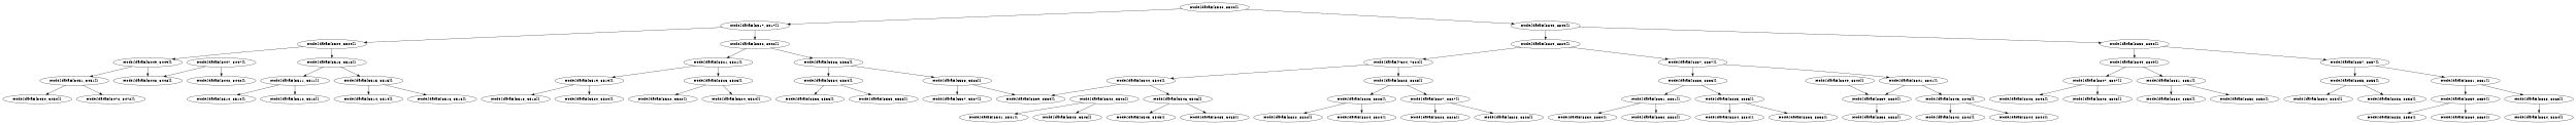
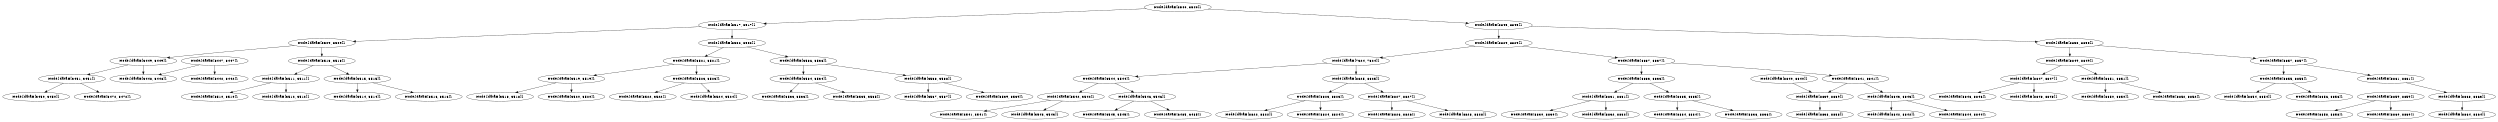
  digraph {
    n1 [label="Node{data=[3540, 3540]}"]
    n2 [label="Node{data=[3517, 3517]}"]
    n3 [label="Node{data=[8845, 8845]}"]
    n4 [label="Node{data=[3509, 3509]}"]
    n5 [label="Node{data=[3532, 3532]}"]
    n6 [label="Node{data=[8829, 8829]}"]
    n7 [label="Node{data=[8853, 8853]}"]
    n8 [label="Node{data=[3449, 3449]}"]
    n9 [label="Node{data=[3513, 3513]}"]
    n10 [label="Node{data=[3521, 3521]}"]
    n11 [label="Node{data=[3536, 3536]}"]
    n12 [label="Node{data=[3451, 3451]}"]
    n13 [label="Node{data=[3448, 3448]}"]
    n14 [label="Node{data=[3511, 3511]}"]
    n15 [label="Node{data=[3515, 3515]}"]
    n16 [label="Node{data=[3447, 3447]}"]
    n17 [label="Node{data=[3442, 3442]}"]
    n18 [label="Node{data=[3450, 3450]}"]
    n19 [label="Node{data=[3472, 3472]}"]
    n20 [label="Node{data=[3510, 3510]}"]
    n21 [label="Node{data=[3512, 3512]}"]
    n22 [label="Node{data=[3514, 3514]}"]
    n23 [label="Node{data=[3516, 3516]}"]
    n24 [label="Node{data=[3519, 3519]}"]
    n25 [label="Node{data=[3523, 3523]}"]
    n26 [label="Node{data=[3534, 3534]}"]
    n27 [label="Node{data=[3538, 3538]}"]
    n28 [label="Node{data=[3518, 3518]}"]
    n29 [label="Node{data=[3520, 3520]}"]
    n30 [label="Node{data=[3522, 3522]}"]
    n31 [label="Node{data=[3524, 3524]}"]
    n32 [label="Node{data=[3533, 3533]}"]
    n33 [label="Node{data=[3535, 3535]}"]
    n34 [label="Node{data=[3537, 3537]}"]
    n35 [label="Node{data=[3539, 3539]}"]
    n36 [label="Node{data=[7324, 7324]}"]
    n37 [label="Node{data=[8837, 8837]}"]
    n38 [label="Node{data=[8849, 8849]}"]
    n39 [label="Node{data=[8857, 8857]}"]
    n40 [label="Node{data=[3544, 3544]}"]
    n41 [label="Node{data=[8825, 8825]}"]
    n42 [label="Node{data=[8833, 8833]}"]
    n43 [label="Node{data=[8841, 8841]}"]
    n44 [label="Node{data=[3542, 3542]}"]
    n45 [label="Node{data=[3546, 3546]}"]
    n46 [label="Node{data=[8823, 8823]}"]
    n47 [label="Node{data=[8827, 8827]}"]
    n48 [label="Node{data=[3541, 3541]}"]
    n49 [label="Node{data=[3543, 3543]}"]
    n50 [label="Node{data=[3545, 3545]}"]
    n51 [label="Node{data=[6485, 6485]}"]
    n52 [label="Node{data=[8822, 8822]}"]
    n53 [label="Node{data=[8824, 8824]}"]
    n54 [label="Node{data=[8826, 8826]}"]
    n55 [label="Node{data=[8828, 8828]}"]
    n56 [label="Node{data=[8831, 8831]}"]
    n57 [label="Node{data=[8835, 8835]}"]
    n58 [label="Node{data=[8839, 8839]}"]
    n59 [label="Node{data=[8843, 8843]}"]
    n60 [label="Node{data=[8830, 8830]}"]
    n61 [label="Node{data=[8832, 8832]}"]
    n62 [label="Node{data=[8834, 8834]}"]
    n63 [label="Node{data=[8836, 8836]}"]
    n64 [label="Node{data=[8838, 8838]}"]
    n65 [label="Node{data=[8842, 8842]}"]
    n66 [label="Node{data=[8844, 8844]}"]
    n67 [label="Node{data=[8840, 8840]}"]
    n68 [label="Node{data=[8847, 8847]}"]
    n69 [label="Node{data=[8851, 8851]}"]
    n70 [label="Node{data=[8855, 8855]}"]
    n71 [label="Node{data=[8861, 8861]}"]
    n72 [label="Node{data=[8846, 8846]}"]
    n73 [label="Node{data=[8848, 8848]}"]
    n74 [label="Node{data=[8850, 8850]}"]
    n75 [label="Node{data=[8852, 8852]}"]
    n76 [label="Node{data=[8854, 8854]}"]
    n77 [label="Node{data=[8856, 8856]}"]
    n78 [label="Node{data=[8859, 8859]}"]
    n79 [label="Node{data=[8863, 8863]}"]
    n80 [label="Node{data=[8858, 8858]}"]
    n81 [label="Node{data=[8860, 8860]}"]
    n82 [label="Node{data=[8864, 8864]}"]
    n1 -> n2
    n1 -> n3
    n2 -> n4
    n2 -> n5
    n3 -> n6
    n3 -> n7
    n4 -> n8
    n4 -> n9
    n5 -> n10
    n5 -> n11
    n6 -> n36
    n6 -> n37
    n7 -> n38
    n7 -> n39
    n8 -> n12
    n8 -> n13
    n9 -> n14
    n9 -> n15
    n10 -> n24
    n10 -> n25
    n11 -> n26
    n11 -> n27
    n12 -> n18
    n12 -> n19
    n14 -> n20
    n14 -> n21
    n15 -> n22
    n15 -> n23
    n16 -> n13
    n16 -> n17
    n24 -> n28
    n24 -> n29
    n25 -> n30
    n25 -> n31
    n26 -> n32
    n26 -> n33
    n27 -> n34
    n27 -> n35
    n36 -> n40
    n36 -> n41
    n37 -> n42
    n37 -> n43
    n38 -> n68
    n38 -> n69
    n39 -> n70
    n39 -> n71
-   n40 -> n35
+   n40 -> n44
    n40 -> n45
    n41 -> n46
    n41 -> n47
    n42 -> n56
    n42 -> n57
    n43 -> n58
    n43 -> n59
    n44 -> n48
    n44 -> n49
    n45 -> n50
    n45 -> n51
    n46 -> n52
    n46 -> n53
    n47 -> n54
    n47 -> n55
    n56 -> n60
    n56 -> n61
    n57 -> n62
    n57 -> n63
    n58 -> n64
    n59 -> n65
    n59 -> n66
    n67 -> n58
    n68 -> n72
    n68 -> n73
    n69 -> n74
    n69 -> n75
    n70 -> n76
    n70 -> n77
-   n71 -> n78
    n71 -> n79
    n78 -> n80
    n78 -> n81
    n79 -> n82
  }
